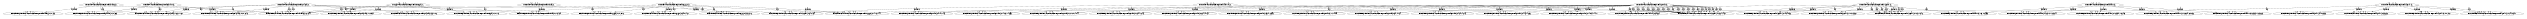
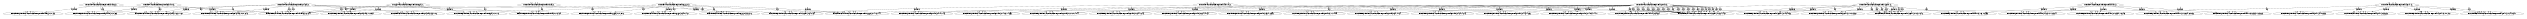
  digraph {
    "rootNode@lacuna_cache/exported_sl7fmq.js:,"
    "FunctionExpression@lacuna_cache/exported_sl7fmq.js:10,646"
    "FunctionDeclaration@lacuna_cache/exported_sl7fmq.js:61,544"
    "FunctionDeclaration@lacuna_cache/exported_p04pvf.js:1660,1782"
    "rootNode@lacuna_cache/exported_qbzdz0.js:,"
    "FunctionExpression@lacuna_cache/exported_qbzdz0.js:10,525"
    "rootNode@lacuna_cache/exported_gtvokv.js:,"
    "FunctionExpression@lacuna_cache/exported_gtvokv.js:10,14991"
    "FunctionExpression@lacuna_cache/exported_gtvokv.js:59,14767"
    "FunctionExpression@lacuna_cache/exported_gtvokv.js:439,14678"
    "FunctionExpression@lacuna_cache/exported_gtvokv.js:473,14656"
    "FunctionExpression@lacuna_cache/exported_gtvokv.js:14089,14417"
    "FunctionExpression@lacuna_cache/exported_gtvokv.js:979,1175"
    "FunctionExpression@lacuna_cache/exported_gtvokv.js:14251,14355"
    "FunctionExpression@lacuna_cache/exported_gtvokv.js:12120,14044"
    "FunctionExpression@lacuna_cache/exported_gtvokv.js:1594,1873"
    "FunctionExpression@lacuna_cache/exported_gtvokv.js:8344,9767"
    "FunctionExpression@lacuna_cache/exported_gtvokv.js:5547,6393"
    "FunctionDeclaration@lacuna_cache/exported_73qna1.js:1564,1751"
    "rootNode@lacuna_cache/exported_06y6ys.js:,"
    "FunctionExpression@lacuna_cache/exported_06y6ys.js:10,2276"
    "FunctionDeclaration@lacuna_cache/exported_06y6ys.js:1475,1744"
    "FunctionDeclaration@lacuna_cache/exported_06y6ys.js:35,376"
    "FunctionDeclaration@lacuna_cache/exported_06y6ys.js:390,1461"
    "rootNode@lacuna_cache/exported_oizsik.js:,"
    "FunctionExpression@lacuna_cache/exported_oizsik.js:115,489"
    "rootNode@lacuna_cache/exported_73qna1.js:,"
    "FunctionExpression@lacuna_cache/exported_73qna1.js:1102,3561"
    "FunctionDeclaration@lacuna_cache/exported_73qna1.js:1231,1546"
    "FunctionExpression@lacuna_cache/exported_73qna1.js:792,1056"
    n31 [label="FunctionExpression@lacuna_cache/exported_4kd7va.js:59,584"]
    "FunctionExpression@lacuna_cache/exported_ldldzr.js:162,186435"
-   "rootNode@lacuna_cache/exported_ldldzr.js:,"
+   "rootNode@lacuna_cache/exported_ldldzr.js:," [label="rootNode@lacuna_exported/exported_ldldzr.js:,"]
    "FunctionExpression@lacuna_cache/exported_ldldzr.js:181889,182256"
    "FunctionExpression@lacuna_cache/exported_ldldzr.js:185531,185865"
    "FunctionExpression@lacuna_cache/exported_ldldzr.js:185727,185844"
    "FunctionExpression@lacuna_cache/exported_ldldzr.js:185897,186415"
    "rootNode@lacuna_cache/exported_4kd7va.js:,"
    "FunctionExpression@lacuna_cache/exported_73qna1.js:342,454"
    "rootNode@lacuna_cache/exported_4gorl7.js:,"
    "FunctionExpression@lacuna_cache/exported_4gorl7.js:10,2555"
    "FunctionDeclaration@lacuna_cache/exported_4gorl7.js:35,638"
    "FunctionExpression@lacuna_cache/exported_4gorl7.js:170,257"
    "FunctionDeclaration@lacuna_cache/exported_4gorl7.js:1849,2340"
    "rootNode@lacuna_cache/exported_p04pvf.js:,"
    "FunctionExpression@lacuna_cache/exported_p04pvf.js:10,2059"
    "FunctionDeclaration@lacuna_cache/exported_p04pvf.js:35,1106"
    "FunctionDeclaration@lacuna_cache/exported_p04pvf.js:1120,1646"
    n49 [label="xunqgb@lacuna_cache/exported_xunqgb.js:,"]
    "FunctionExpression@lacuna_cache/exported_xunqgb.js:10,175"
    "rootNode@lacuna_cache/exported_sl7fmq.js:," -> "FunctionExpression@lacuna_cache/exported_sl7fmq.js:10,646" [label=dynamic]
    "rootNode@lacuna_cache/exported_sl7fmq.js:," -> "FunctionDeclaration@lacuna_cache/exported_sl7fmq.js:61,544" [label=dynamic]
    "rootNode@lacuna_cache/exported_sl7fmq.js:," -> "FunctionDeclaration@lacuna_cache/exported_p04pvf.js:1660,1782" [label=tajs]
    "rootNode@lacuna_cache/exported_qbzdz0.js:," -> "FunctionDeclaration@lacuna_cache/exported_sl7fmq.js:61,544" [label=tajs]
    "rootNode@lacuna_cache/exported_qbzdz0.js:," -> "FunctionDeclaration@lacuna_cache/exported_p04pvf.js:1660,1782" [label=tajs]
    "rootNode@lacuna_cache/exported_qbzdz0.js:," -> "FunctionExpression@lacuna_cache/exported_qbzdz0.js:10,525" [label=dynamic]
    "rootNode@lacuna_cache/exported_gtvokv.js:," -> "FunctionExpression@lacuna_cache/exported_gtvokv.js:10,14991" [label=dynamic]
    "rootNode@lacuna_cache/exported_gtvokv.js:," -> "FunctionExpression@lacuna_cache/exported_gtvokv.js:59,14767" [label=dynamic]
    "rootNode@lacuna_cache/exported_gtvokv.js:," -> "FunctionExpression@lacuna_cache/exported_gtvokv.js:439,14678" [label=dynamic]
    "rootNode@lacuna_cache/exported_gtvokv.js:," -> "FunctionExpression@lacuna_cache/exported_gtvokv.js:473,14656" [label=dynamic]
    "rootNode@lacuna_cache/exported_gtvokv.js:," -> "FunctionExpression@lacuna_cache/exported_gtvokv.js:14089,14417" [label=dynamic]
    "rootNode@lacuna_cache/exported_gtvokv.js:," -> "FunctionExpression@lacuna_cache/exported_gtvokv.js:979,1175" [label=dynamic]
    "rootNode@lacuna_cache/exported_gtvokv.js:," -> "FunctionExpression@lacuna_cache/exported_gtvokv.js:14251,14355" [label=dynamic]
    "rootNode@lacuna_cache/exported_gtvokv.js:," -> "FunctionExpression@lacuna_cache/exported_gtvokv.js:12120,14044" [label=dynamic]
    "rootNode@lacuna_cache/exported_gtvokv.js:," -> "FunctionExpression@lacuna_cache/exported_gtvokv.js:1594,1873" [label=dynamic]
    "rootNode@lacuna_cache/exported_gtvokv.js:," -> "FunctionExpression@lacuna_cache/exported_gtvokv.js:8344,9767" [label=tajs]
    "rootNode@lacuna_cache/exported_gtvokv.js:," -> "FunctionExpression@lacuna_cache/exported_gtvokv.js:5547,6393" [label=dynamic]
    "rootNode@lacuna_cache/exported_gtvokv.js:," -> "FunctionDeclaration@lacuna_cache/exported_73qna1.js:1564,1751" [label=tajs]
    "rootNode@lacuna_cache/exported_gtvokv.js:," -> "FunctionDeclaration@lacuna_cache/exported_73qna1.js:1564,1751" [label=tajs]
    "rootNode@lacuna_cache/exported_gtvokv.js:," -> "FunctionDeclaration@lacuna_cache/exported_73qna1.js:1564,1751" [label=tajs]
    "rootNode@lacuna_cache/exported_gtvokv.js:," -> "FunctionDeclaration@lacuna_cache/exported_73qna1.js:1564,1751" [label=tajs]
    "rootNode@lacuna_cache/exported_gtvokv.js:," -> "FunctionDeclaration@lacuna_cache/exported_73qna1.js:1564,1751" [label=tajs]
    "rootNode@lacuna_cache/exported_gtvokv.js:," -> "FunctionDeclaration@lacuna_cache/exported_73qna1.js:1564,1751" [label=tajs]
    "rootNode@lacuna_cache/exported_gtvokv.js:," -> "FunctionDeclaration@lacuna_cache/exported_73qna1.js:1564,1751" [label=tajs]
    "rootNode@lacuna_cache/exported_gtvokv.js:," -> "FunctionDeclaration@lacuna_cache/exported_73qna1.js:1564,1751" [label=tajs]
    "rootNode@lacuna_cache/exported_gtvokv.js:," -> "FunctionDeclaration@lacuna_cache/exported_73qna1.js:1564,1751" [label=tajs]
    "rootNode@lacuna_cache/exported_gtvokv.js:," -> "FunctionDeclaration@lacuna_cache/exported_73qna1.js:1564,1751" [label=tajs]
    "rootNode@lacuna_cache/exported_gtvokv.js:," -> "FunctionDeclaration@lacuna_cache/exported_73qna1.js:1564,1751" [label=tajs]
    "rootNode@lacuna_cache/exported_gtvokv.js:," -> "FunctionDeclaration@lacuna_cache/exported_73qna1.js:1564,1751" [label=tajs]
    "rootNode@lacuna_cache/exported_gtvokv.js:," -> "FunctionDeclaration@lacuna_cache/exported_73qna1.js:1564,1751" [label=tajs]
    "rootNode@lacuna_cache/exported_gtvokv.js:," -> "FunctionDeclaration@lacuna_cache/exported_73qna1.js:1564,1751" [label=tajs]
    "rootNode@lacuna_cache/exported_gtvokv.js:," -> "FunctionDeclaration@lacuna_cache/exported_73qna1.js:1564,1751" [label=tajs]
    "rootNode@lacuna_cache/exported_gtvokv.js:," -> "FunctionDeclaration@lacuna_cache/exported_73qna1.js:1564,1751" [label=tajs]
    "rootNode@lacuna_cache/exported_gtvokv.js:," -> "FunctionDeclaration@lacuna_cache/exported_73qna1.js:1564,1751" [label=tajs]
    "rootNode@lacuna_cache/exported_gtvokv.js:," -> "FunctionDeclaration@lacuna_cache/exported_73qna1.js:1564,1751" [label=tajs]
    "rootNode@lacuna_cache/exported_gtvokv.js:," -> "FunctionDeclaration@lacuna_cache/exported_73qna1.js:1564,1751" [label=tajs]
    "rootNode@lacuna_cache/exported_gtvokv.js:," -> "FunctionDeclaration@lacuna_cache/exported_73qna1.js:1564,1751" [label=tajs]
    "rootNode@lacuna_cache/exported_06y6ys.js:," -> "FunctionDeclaration@lacuna_cache/exported_sl7fmq.js:61,544" [label=tajs]
    "rootNode@lacuna_cache/exported_06y6ys.js:," -> "FunctionDeclaration@lacuna_cache/exported_sl7fmq.js:61,544" [label=tajs]
    "rootNode@lacuna_cache/exported_06y6ys.js:," -> "FunctionExpression@lacuna_cache/exported_06y6ys.js:10,2276" [label=tajs]
    "rootNode@lacuna_cache/exported_06y6ys.js:," -> "FunctionDeclaration@lacuna_cache/exported_06y6ys.js:1475,1744" [label=dynamic]
    "rootNode@lacuna_cache/exported_06y6ys.js:," -> "FunctionDeclaration@lacuna_cache/exported_06y6ys.js:1475,1744" [label=tajs]
    "rootNode@lacuna_cache/exported_06y6ys.js:," -> "FunctionDeclaration@lacuna_cache/exported_06y6ys.js:35,376" [label=dynamic]
    "rootNode@lacuna_cache/exported_06y6ys.js:," -> "FunctionDeclaration@lacuna_cache/exported_06y6ys.js:35,376" [label=tajs]
    "rootNode@lacuna_cache/exported_06y6ys.js:," -> "FunctionDeclaration@lacuna_cache/exported_06y6ys.js:390,1461" [label=dynamic]
    "rootNode@lacuna_cache/exported_06y6ys.js:," -> "FunctionDeclaration@lacuna_cache/exported_06y6ys.js:390,1461" [label=tajs]
-   "rootNode@lacuna_cache/exported_oizsik.js:," -> "FunctionExpression@lacuna_cache/exported_oizsik.js:115,489" [label=dynamic]
+   "rootNode@lacuna_cache/exported_oizsik.js:," -> "FunctionExpression@lacuna_cache/exported_oizsik.js:115,489" [label=tajs]
    "rootNode@lacuna_cache/exported_73qna1.js:," -> "FunctionDeclaration@lacuna_cache/exported_73qna1.js:1564,1751" [label=dynamic]
    "rootNode@lacuna_cache/exported_73qna1.js:," -> "FunctionExpression@lacuna_cache/exported_73qna1.js:1102,3561" [label=dynamic]
    "rootNode@lacuna_cache/exported_73qna1.js:," -> "FunctionDeclaration@lacuna_cache/exported_73qna1.js:1231,1546" [label=dynamic]
    "rootNode@lacuna_cache/exported_73qna1.js:," -> "FunctionDeclaration@lacuna_cache/exported_73qna1.js:1231,1546" [label=tajs]
    "rootNode@lacuna_cache/exported_73qna1.js:," -> "FunctionDeclaration@lacuna_cache/exported_73qna1.js:1231,1546" [label=tajs]
    "rootNode@lacuna_cache/exported_73qna1.js:," -> "FunctionDeclaration@lacuna_cache/exported_73qna1.js:1231,1546" [label=tajs]
    "rootNode@lacuna_cache/exported_73qna1.js:," -> "FunctionDeclaration@lacuna_cache/exported_73qna1.js:1231,1546" [label=tajs]
    "rootNode@lacuna_cache/exported_73qna1.js:," -> "FunctionDeclaration@lacuna_cache/exported_73qna1.js:1231,1546" [label=tajs]
    "rootNode@lacuna_cache/exported_73qna1.js:," -> "FunctionDeclaration@lacuna_cache/exported_73qna1.js:1231,1546" [label=tajs]
    "rootNode@lacuna_cache/exported_73qna1.js:," -> "FunctionExpression@lacuna_cache/exported_73qna1.js:792,1056" [label=dynamic]
    "rootNode@lacuna_cache/exported_73qna1.js:," -> "FunctionExpression@lacuna_cache/exported_73qna1.js:792,1056" [label=tajs]
    "rootNode@lacuna_cache/exported_73qna1.js:," -> n31 [label=tajs]
    "rootNode@lacuna_cache/exported_73qna1.js:," -> "FunctionExpression@lacuna_cache/exported_ldldzr.js:162,186435" [label=tajs]
    "rootNode@lacuna_cache/exported_ldldzr.js:," -> "FunctionExpression@lacuna_cache/exported_ldldzr.js:162,186435" [label=dynamic]
    "rootNode@lacuna_cache/exported_ldldzr.js:," -> "FunctionExpression@lacuna_cache/exported_ldldzr.js:181889,182256" [label=dynamic]
    "rootNode@lacuna_cache/exported_ldldzr.js:," -> "FunctionExpression@lacuna_cache/exported_ldldzr.js:185531,185865" [label=dynamic]
    "rootNode@lacuna_cache/exported_ldldzr.js:," -> "FunctionExpression@lacuna_cache/exported_ldldzr.js:185727,185844" [label=dynamic]
    "rootNode@lacuna_cache/exported_ldldzr.js:," -> "FunctionExpression@lacuna_cache/exported_ldldzr.js:185897,186415" [label=dynamic]
    "rootNode@lacuna_cache/exported_4kd7va.js:," -> n31 [label=dynamic]
    "rootNode@lacuna_cache/exported_4kd7va.js:," -> "FunctionExpression@lacuna_cache/exported_73qna1.js:342,454" [label=dynamic]
    "rootNode@lacuna_cache/exported_4gorl7.js:," -> "FunctionDeclaration@lacuna_cache/exported_06y6ys.js:1475,1744" [label=tajs]
    "rootNode@lacuna_cache/exported_4gorl7.js:," -> "FunctionExpression@lacuna_cache/exported_4gorl7.js:10,2555" [label=dynamic]
    "rootNode@lacuna_cache/exported_4gorl7.js:," -> "FunctionDeclaration@lacuna_cache/exported_4gorl7.js:35,638" [label=dynamic]
    "rootNode@lacuna_cache/exported_4gorl7.js:," -> "FunctionExpression@lacuna_cache/exported_4gorl7.js:170,257" [label=dynamic]
    "rootNode@lacuna_cache/exported_4gorl7.js:," -> "FunctionDeclaration@lacuna_cache/exported_4gorl7.js:1849,2340" [label=dynamic]
    "rootNode@lacuna_cache/exported_4gorl7.js:," -> "FunctionDeclaration@lacuna_cache/exported_4gorl7.js:1849,2340" [label=tajs]
    "rootNode@lacuna_cache/exported_p04pvf.js:," -> "FunctionDeclaration@lacuna_cache/exported_sl7fmq.js:61,544" [label=tajs]
    "rootNode@lacuna_cache/exported_p04pvf.js:," -> "FunctionDeclaration@lacuna_cache/exported_sl7fmq.js:61,544" [label=tajs]
    "rootNode@lacuna_cache/exported_p04pvf.js:," -> "FunctionDeclaration@lacuna_cache/exported_p04pvf.js:1660,1782" [label=dynamic]
    "rootNode@lacuna_cache/exported_p04pvf.js:," -> "FunctionDeclaration@lacuna_cache/exported_p04pvf.js:1660,1782" [label=tajs]
    "rootNode@lacuna_cache/exported_p04pvf.js:," -> "FunctionExpression@lacuna_cache/exported_oizsik.js:115,489" [label=tajs]
    "rootNode@lacuna_cache/exported_p04pvf.js:," -> "FunctionExpression@lacuna_cache/exported_73qna1.js:342,454" [label=tajs]
    "rootNode@lacuna_cache/exported_p04pvf.js:," -> "FunctionExpression@lacuna_cache/exported_p04pvf.js:10,2059" [label=dynamic]
    "rootNode@lacuna_cache/exported_p04pvf.js:," -> "FunctionDeclaration@lacuna_cache/exported_p04pvf.js:35,1106" [label=dynamic]
    "rootNode@lacuna_cache/exported_p04pvf.js:," -> "FunctionDeclaration@lacuna_cache/exported_p04pvf.js:1120,1646" [label=dynamic]
    n49 -> "FunctionDeclaration@lacuna_cache/exported_sl7fmq.js:61,544" [label=tajs]
    n49 -> "FunctionExpression@lacuna_cache/exported_xunqgb.js:10,175" [label=dynamic]
  }
